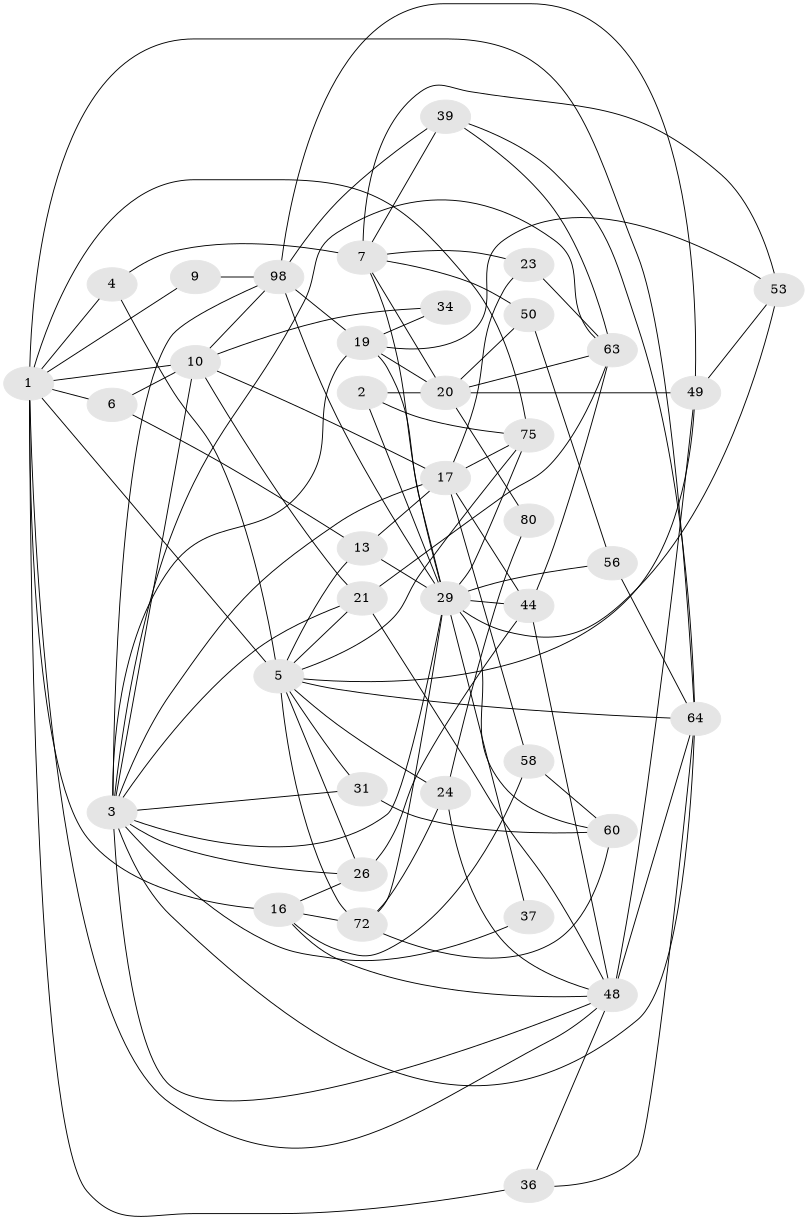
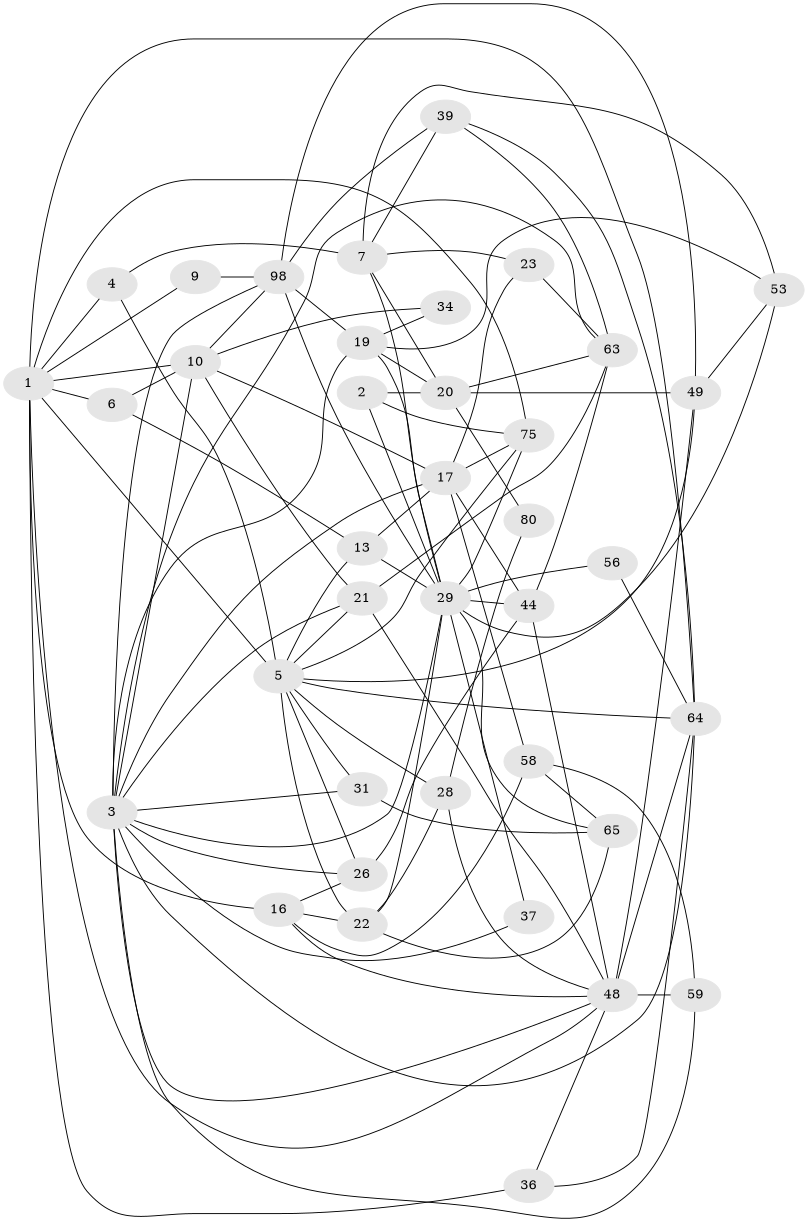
  graph {
    rankdir=LR
    node [color=gray90 style=filled]
    1 [super="+8+40+41"]
    4 [super="+14"]
    5 [super="+77+12+66"]
    6
    9
    10 [super="+30+24"]
    16 [super="+72+55"]
    36
    48 [super="+68+62"]
    64
    75
    7 [super="+25"]
    21 [super="+78"]
    26 [super="+33+43"]
    31
    13 [super="+35"]
-   22 [super="+27" label=72]
-   28 [label=24]
+   22 [super="+27"]
+   28
    49
    n20 [label=98 super="+76"]
    17 [super="+45+71"]
    34
    58
+   59
    2 [super="+69"]
    20 [super="+54"]
    29 [super="+42+46+32"]
    63 [super="+70"]
-   50
    80
    37
    53
    44 [super="+73"]
-   65 [label=60]
+   65
    56
    3 [super="+11+38"]
    19 [super="+60+52"]
    23
    39
    1 -- 4 [weight=2]
    1 -- 5
    1 -- 6
    1 -- 9
    1 -- 10
    1 -- 16 [weight=2]
    1 -- 36
    1 -- 48
    1 -- 64
    1 -- 75
    4 -- 5
    4 -- 7
    5 -- 64
    5 -- 75
    5 -- 21
    5 -- 26
    5 -- 31
    5 -- 13 [weight=2]
    5 -- 22
    5 -- 28
    5 -- 49
    6 -- 10
    6 -- 13
    9 -- n20
    10 -- 21
    10 -- n20
    10 -- 17
    10 -- 34
    16 -- 48
    16 -- 26 [weight=2]
    16 -- 22
    16 -- 58
    36 -- 48
    36 -- 64
    48 -- 64
    48 -- 49
+   48 -- 59
    7 -- 20
    7 -- 29 [weight=2]
-   7 -- 50
    7 -- 53
    7 -- 23
    7 -- 39
    21 -- 48
    21 -- 63
    26 -- 44
    31 -- 65
    13 -- 17
    13 -- 29
    22 -- 28
    22 -- 29
    22 -- 65
    28 -- 48
    28 -- 80
    49 -- 53
    n20 -- 49
    n20 -- 29
    n20 -- 19
    n20 -- 39
    17 -- 75
    17 -- 58
    17 -- 44
    17 -- 23
+   58 -- 59
    58 -- 65
    2 -- 75
    2 -- 20
    2 -- 29
    20 -- 49 [weight=2]
    20 -- 63 [weight=2]
-   20 -- 50
    20 -- 80
    29 -- 75
    29 -- 37
    29 -- 53
    29 -- 44 [weight=2]
    29 -- 65
    29 -- 56
-   50 -- 56
    44 -- 48
    44 -- 63
    56 -- 64
    3 -- 10
    3 -- 48
    3 -- 64
    3 -- 21
    3 -- 26 [weight=2]
    3 -- 31
    3 -- n20
    3 -- 17
+   3 -- 59
    3 -- 29
    3 -- 63
    3 -- 37
    3 -- 19
    19 -- 34
    19 -- 20
    19 -- 29
    19 -- 53
    23 -- 63
    39 -- 64
    39 -- 63
  }
